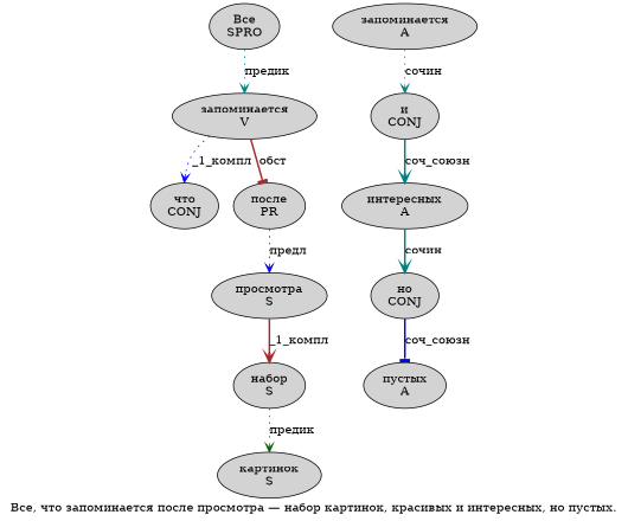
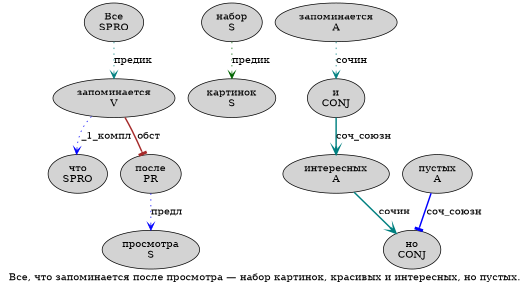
  digraph {
    label="Все, что запоминается после просмотра — набор картинок, красивых и интересных, но пустых."
    node [fillcolor=lightgray penwidth=1 shape=ellipse style=filled]
    edge [arrowhead=vee color=teal style=dotted]
    n1 [label="Все\nSPRO"]
    n2 [label="запоминается\nV"]
-   n3 [label="что\nCONJ"]
+   n3 [label="что\nSPRO"]
    n4 [label="после\nPR"]
    n5 [label="просмотра\nS"]
    n6 [label="набор\nS"]
    n7 [label="картинок\nS"]
    n8 [label="запоминается\nA"]
    n9 [label="и\nCONJ"]
    n10 [label="интересных\nA"]
    n11 [label="но\nCONJ"]
    n12 [label="пустых\nA"]
    n1 -> n2 [label="предик"]
    n2 -> n3 [color=blue label="_1_компл"]
    n2 -> n4 [arrowhead=tee color=brown label="обст" style=bold]
    n4 -> n5 [color=blue label="предл"]
-   n5 -> n6 [color=brown label="_1_компл" style=bold]
    n6 -> n7 [color=darkgreen label="предик"]
    n8 -> n9 [label="сочин"]
    n9 -> n10 [label="соч_союзн" style=bold]
    n10 -> n11 [label="сочин" style=bold]
-   n11 -> n12 [arrowhead=tee color=blue label="соч_союзн" style=bold]
+   n12 -> n11 [arrowhead=tee color=blue label="соч_союзн" style=bold]
  }
